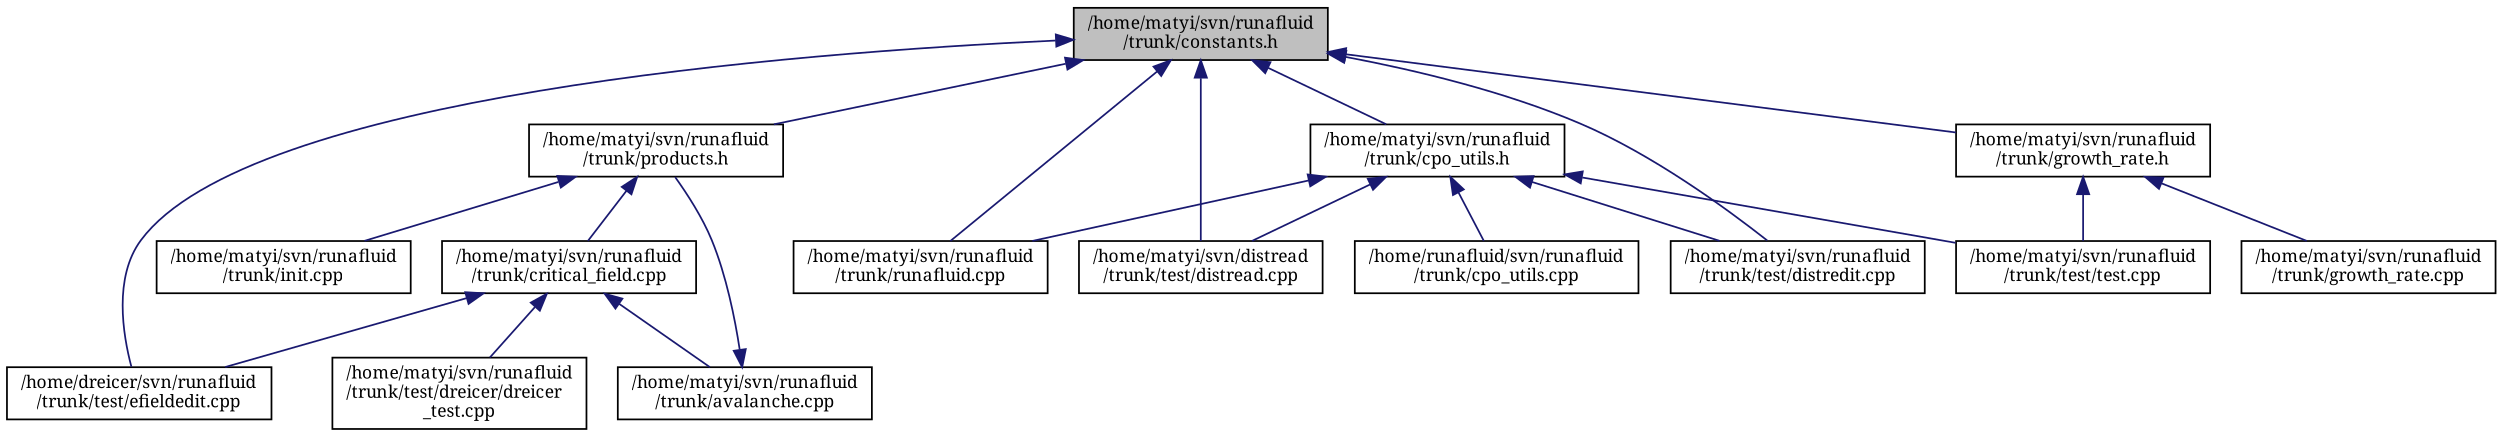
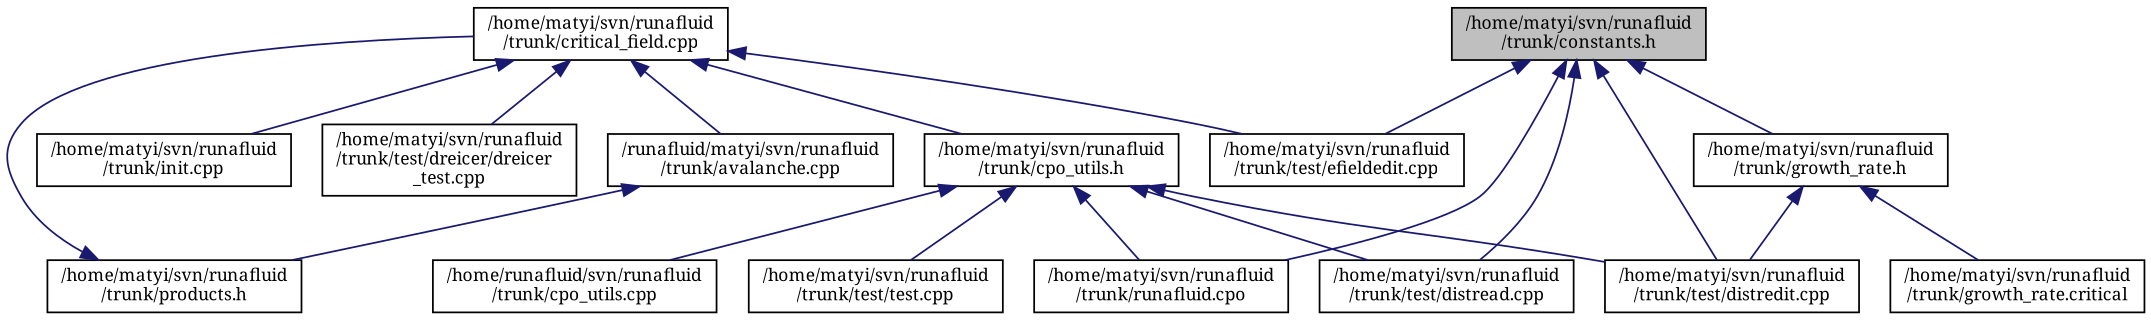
  digraph {
    fontname="Noto Serif"
    node [color=black fillcolor=white fontname="Noto Serif" fontsize=10 shape=record style=filled]
    edge [color=midnightblue dir=back fontname="Noto Serif" fontsize=10 labelfontname=Helvetica labelfontsize=10 style=solid]
    n1 [fillcolor=grey75 fontcolor=black height=0.2 label="/home/matyi/svn/runafluid\l/trunk/constants.h" width=0.4]
    n2 [height=0.2 label="/home/matyi/svn/runafluid\l/trunk/products.h" width=0.4]
-   n3 [height=0.2 label="/home/dreicer/svn/runafluid\l/trunk/test/efieldedit.cpp" width=0.4]
+   n3 [height=0.2 label="/home/matyi/svn/runafluid\l/trunk/test/efieldedit.cpp" width=0.4]
    n4 [height=0.2 label="/home/matyi/svn/runafluid\l/trunk/cpo_utils.h" width=0.4]
-   n5 [height=0.2 label="/home/matyi/svn/runafluid\l/trunk/runafluid.cpp" width=0.4]
-   n6 [height=0.2 label="/home/matyi/svn/distread\l/trunk/test/distread.cpp" width=0.4]
+   n5 [height=0.2 label="/home/matyi/svn/runafluid\l/trunk/runafluid.cpo" width=0.4]
+   n6 [height=0.2 label="/home/matyi/svn/runafluid\l/trunk/test/distread.cpp" width=0.4]
    n7 [height=0.2 label="/home/matyi/svn/runafluid\l/trunk/test/distredit.cpp" width=0.4]
    n8 [height=0.2 label="/home/matyi/svn/runafluid\l/trunk/growth_rate.h" width=0.4]
    n9 [height=0.2 label="/home/matyi/svn/runafluid\l/trunk/critical_field.cpp" width=0.4]
    n10 [height=0.2 label="/home/runafluid/svn/runafluid\l/trunk/cpo_utils.cpp" width=0.4]
    n11 [height=0.2 label="/home/matyi/svn/runafluid\l/trunk/test/test.cpp" width=0.4]
-   n12 [height=0.2 label="/home/matyi/svn/runafluid\l/trunk/growth_rate.cpp" width=0.4]
-   n13 [height=0.2 label="/home/matyi/svn/runafluid\l/trunk/avalanche.cpp" width=0.4]
+   n12 [height=0.2 label="/home/matyi/svn/runafluid\l/trunk/growth_rate.critical" width=0.4]
+   n13 [height=0.2 label="/runafluid/matyi/svn/runafluid\l/trunk/avalanche.cpp" width=0.4]
    n14 [height=0.2 label="/home/matyi/svn/runafluid\l/trunk/init.cpp" width=0.4]
    n15 [height=0.2 label="/home/matyi/svn/runafluid\l/trunk/test/dreicer/dreicer\l_test.cpp" width=0.4]
-   n1 -> n2
    n1 -> n3
-   n1 -> n4
+   n9 -> n4
    n1 -> n5
    n1 -> n6
    n1 -> n7
    n1 -> n8
    n2 -> n9
    n4 -> n5
    n4 -> n6
    n4 -> n7
    n4 -> n10
    n4 -> n11
-   n8 -> n11
+   n8 -> n7
    n8 -> n12
    n9 -> n3
    n9 -> n13
-   n2 -> n14
+   n9 -> n14
    n9 -> n15
    n13 -> n2
  }
